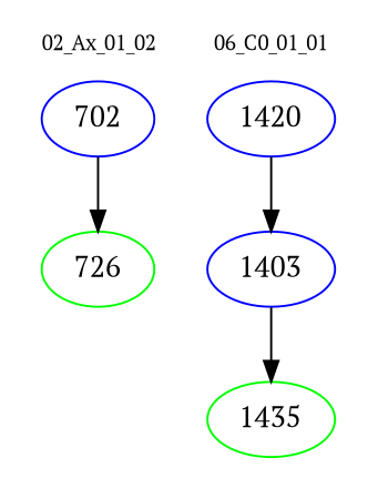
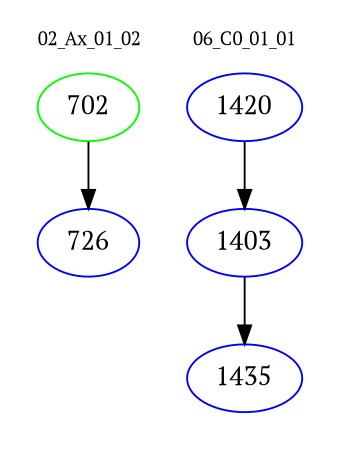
  digraph {
    fontname="PT Serif"
    node [color=blue fontname="PT Serif"]
    edge [color=black fontname="PT Serif"]
-   n1 [label=702]
-   n2 [color=green label=726]
+   n1 [color=green label=702]
+   n2 [label=726]
    n3 [label=1420]
    n4 [label=1403]
-   n5 [color=green label=1435]
+   n5 [label=1435]
    subgraph cluster_1 {
      color=white
      fontsize=10
      label="02_Ax_01_02"
      n1
      n2
    }
    subgraph cluster_2 {
      color=white
      fontsize=10
      label="06_C0_01_01"
      n3
      n4
      n5
    }
    n1 -> n2
    n3 -> n4
    n4 -> n5
  }
